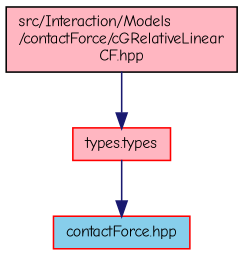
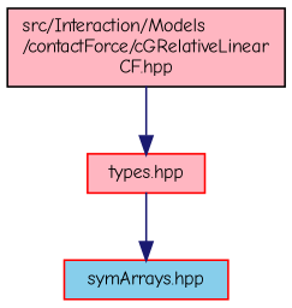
  digraph {
    fontname="Comic Neue"
    node [color=red fillcolor=lightpink fontname="Comic Neue" fontsize=10 shape=record style=filled]
    edge [color=midnightblue fontname="Comic Neue" fontsize=10 labelfontname=Helvetica labelfontsize=10 style=solid]
    n1 [color=black fontcolor=black height=0.2 label="src/Interaction/Models\l/contactForce/cGRelativeLinear\lCF.hpp" width=0.4]
-   n2 [height=0.2 label="types.types" width=0.4]
-   n3 [fillcolor=skyblue height=0.2 label="contactForce.hpp" width=0.4]
+   n2 [height=0.2 label="types.hpp" width=0.4]
+   n3 [fillcolor=skyblue height=0.2 label="symArrays.hpp" width=0.4]
    n1 -> n2
    n2 -> n3
  }
